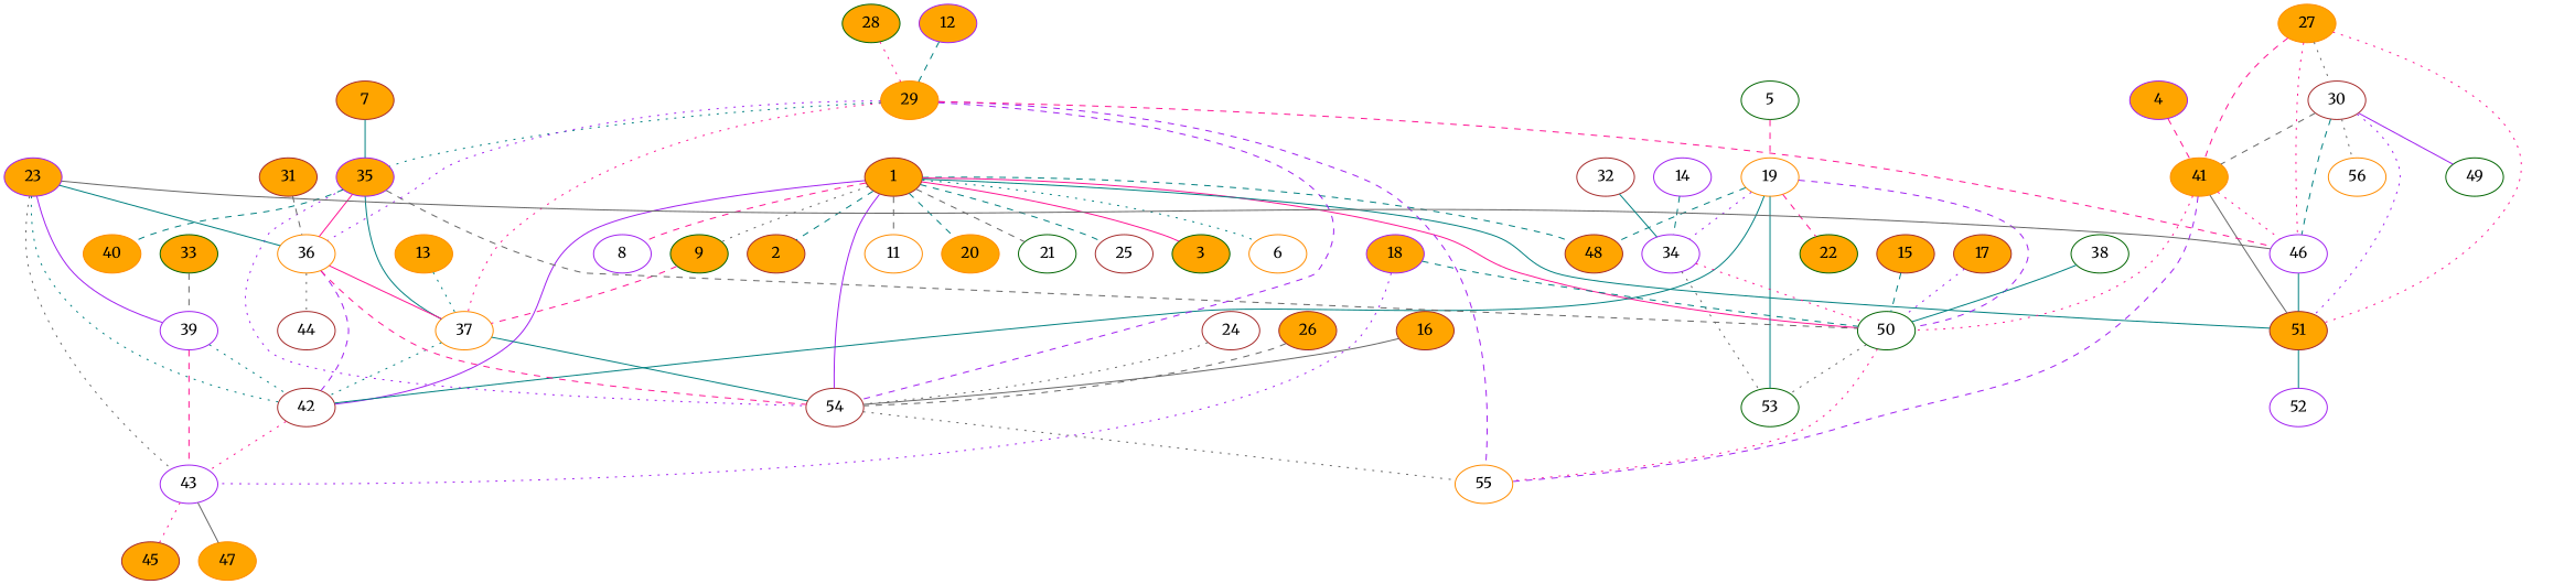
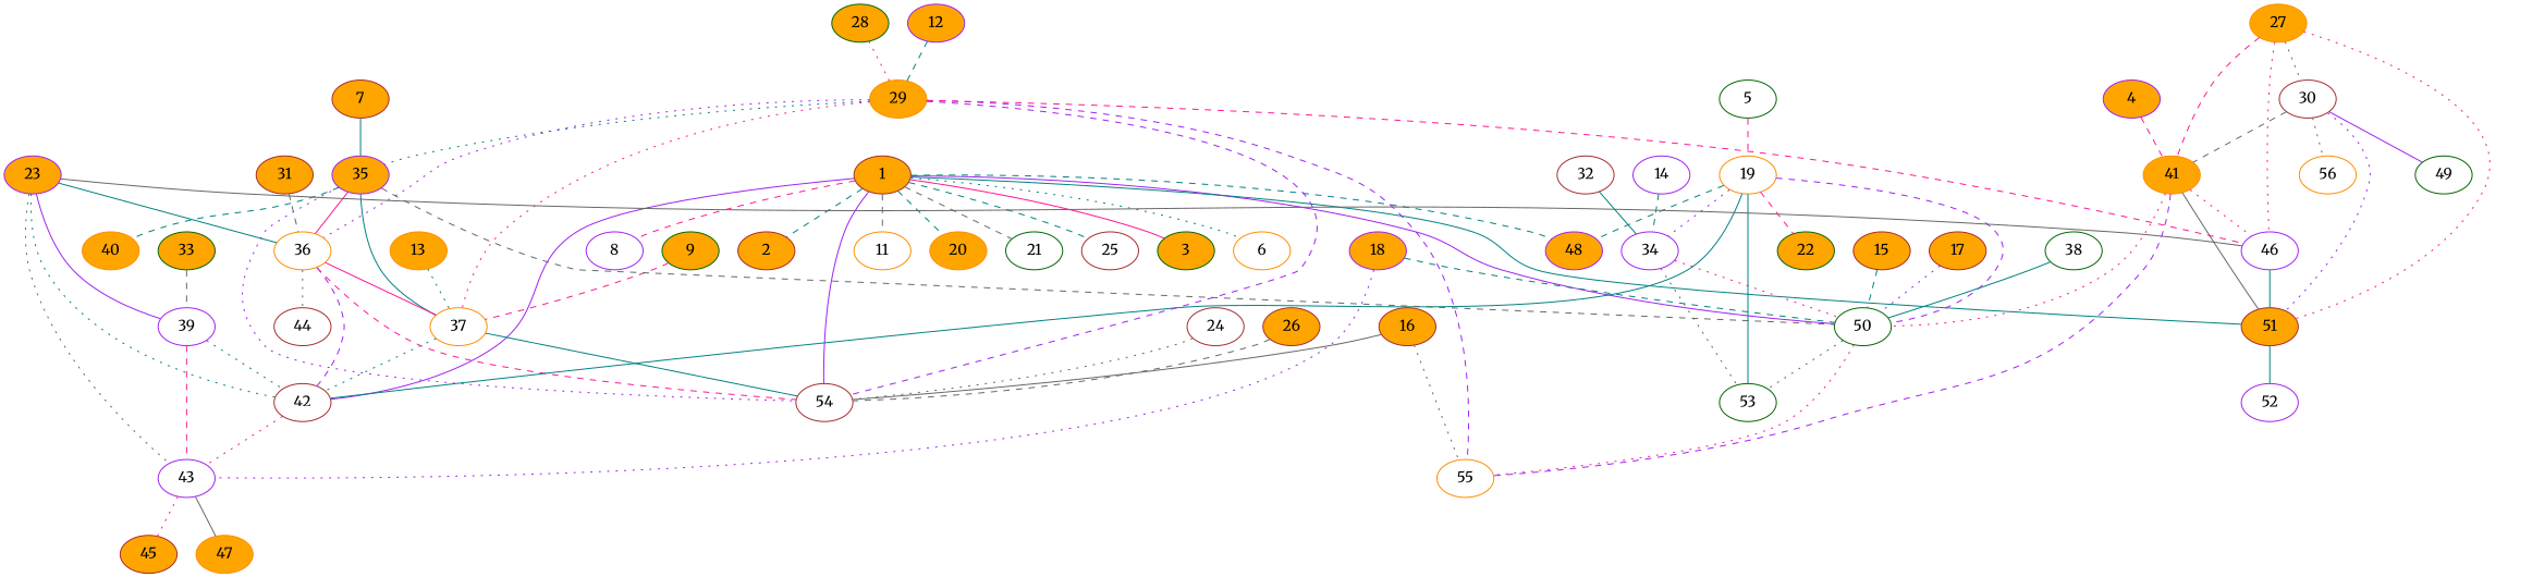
  graph {
    fontname=Merriweather
    node [color=brown fillcolor=orange fontname=Merriweather style=filled]
    edge [color=teal fontname=Merriweather style=dashed weight=1.0]
    1
    2
    3 [color=darkgreen]
    6 [color=darkorange fillcolor=white]
    8 [color=purple fillcolor=white]
    9 [color=darkgreen]
    11 [color=darkorange fillcolor=white]
    20 [color=darkorange]
    21 [color=darkgreen fillcolor=white]
    25 [fillcolor=white]
    42 [fillcolor=white]
-   48
+   48 [color=purple]
    50 [color=darkgreen fillcolor=white]
    51
    54 [fillcolor=white]
    37 [color=darkorange fillcolor=white]
    43 [color=purple fillcolor=white]
    53 [color=darkgreen fillcolor=white]
    55 [color=darkorange fillcolor=white]
    52 [color=purple fillcolor=white]
    4 [color=purple]
    41 [color=darkorange]
    46 [color=purple fillcolor=white]
    5 [color=darkgreen fillcolor=white]
    19 [color=darkorange fillcolor=white]
    34 [color=purple fillcolor=white]
    22 [color=darkgreen]
    35 [color=purple]
    7
    36 [color=darkorange fillcolor=white]
    40 [color=darkorange]
    12 [color=purple]
    29 [color=darkorange]
    13 [color=darkorange]
    14 [color=purple fillcolor=white]
    15
    16
    17
    18 [color=purple]
    45
    47 [color=darkorange]
    23 [color=purple]
    39 [color=purple fillcolor=white]
    44 [fillcolor=white]
    24 [fillcolor=white]
    26
    27 [color=darkorange]
    30 [fillcolor=white]
    49 [color=darkgreen fillcolor=white]
    56 [color=darkorange fillcolor=white]
    28 [color=darkgreen]
    31
    32 [fillcolor=white]
    33 [color=darkgreen]
    38 [color=darkgreen fillcolor=white]
    1 -- 2
    1 -- 3 [color=deeppink style=solid]
    1 -- 6 [style=dotted]
    1 -- 8 [color=deeppink]
-   1 -- 9 [color=gray40 style=dotted]
    1 -- 11 [color=gray40]
    1 -- 20
    1 -- 21 [color=gray40]
    1 -- 25
    1 -- 42 [color=purple style=solid]
    1 -- 48
-   1 -- 50 [color=deeppink style=solid]
+   1 -- 50 [color=purple style=solid]
    1 -- 51 [style=solid]
    1 -- 54 [color=purple style=solid weight=4.0]
    9 -- 37 [color=deeppink]
    42 -- 43 [color=deeppink style=dotted weight=2.0]
    50 -- 53 [color=gray40 style=dotted]
    50 -- 55 [color=deeppink style=dotted]
    51 -- 52 [style=solid]
-   54 -- 55 [color=gray40 style=dotted]
+   16 -- 55 [color=gray40 style=dotted]
    37 -- 42 [style=dotted]
    37 -- 54 [style=solid]
    43 -- 45 [color=deeppink style=dotted]
    43 -- 47 [color=gray40 style=solid]
    4 -- 41 [color=deeppink]
    41 -- 50 [color=deeppink style=dotted]
    41 -- 51 [color=gray40 style=solid]
    41 -- 55 [color=purple]
    41 -- 46 [color=deeppink style=dotted]
    46 -- 51 [style=solid]
    5 -- 19 [color=deeppink]
    19 -- 42 [style=solid]
    19 -- 48
    19 -- 50 [color=purple weight=2.0]
    19 -- 53 [style=solid weight=2.0]
    19 -- 34 [color=purple style=dotted weight=2.0]
    19 -- 22 [color=deeppink]
    34 -- 50 [color=deeppink style=dotted]
    34 -- 53 [color=gray40 style=dotted]
    35 -- 50 [color=gray40]
    35 -- 54 [color=purple style=dotted]
    35 -- 37 [style=solid]
    35 -- 36 [color=deeppink style=solid]
    35 -- 40
    7 -- 35 [style=solid]
    36 -- 42 [color=purple]
    36 -- 54 [color=deeppink]
    36 -- 37 [color=deeppink style=solid]
    36 -- 44 [color=gray40 style=dotted]
    12 -- 29
    29 -- 54 [color=purple]
    29 -- 37 [color=deeppink style=dotted]
    29 -- 55 [color=purple]
    29 -- 46 [color=deeppink]
    29 -- 35 [style=dotted]
    29 -- 36 [color=purple style=dotted]
    13 -- 37 [style=dotted]
    14 -- 34
    15 -- 50
    16 -- 54 [color=gray40 style=solid]
    17 -- 50 [color=purple style=dotted]
    18 -- 50
    18 -- 43 [color=purple style=dotted]
    23 -- 42 [style=dotted]
    23 -- 43 [color=gray40 style=dotted weight=2.0]
    23 -- 46 [color=gray40 style=solid]
    23 -- 36 [style=solid]
    23 -- 39 [color=purple style=solid]
    39 -- 42 [style=dotted]
    39 -- 43 [color=deeppink weight=2.0]
    24 -- 54 [color=gray40 style=dotted]
    26 -- 54 [color=gray40]
    27 -- 51 [color=deeppink style=dotted]
    27 -- 41 [color=deeppink]
    27 -- 46 [color=deeppink style=dotted]
    27 -- 30 [color=gray40 style=dotted]
    30 -- 51 [color=purple style=dotted]
    30 -- 41 [color=gray40]
-   30 -- 46
    30 -- 49 [color=purple style=solid]
    30 -- 56 [color=gray40 style=dotted]
    28 -- 29 [color=deeppink style=dotted]
    31 -- 36 [color=gray40]
    32 -- 34 [style=solid]
    33 -- 39 [color=gray40]
    38 -- 50 [style=solid]
  }
